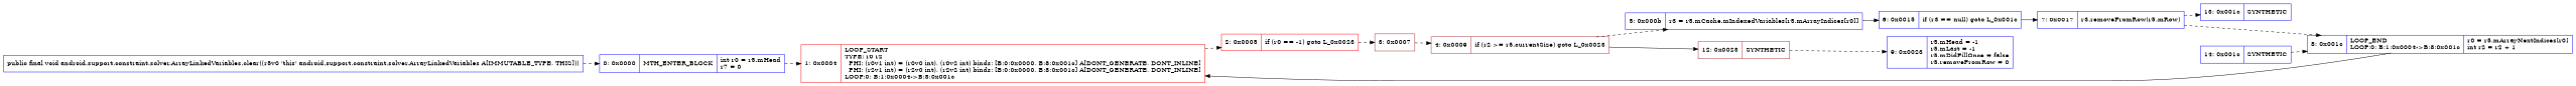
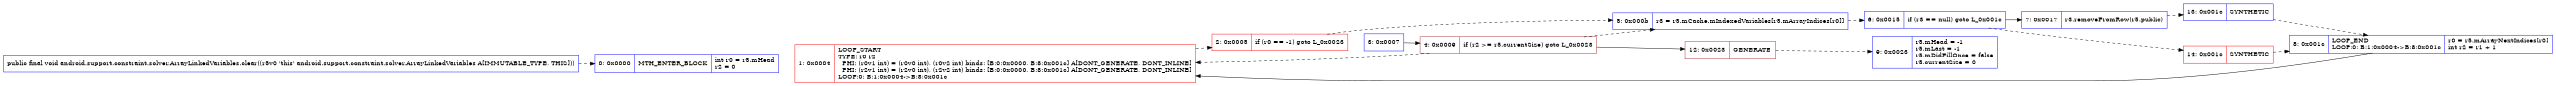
  digraph {
    rankdir=LR
    node [color=blue shape=record]
    edge [style=dashed]
-   n1 [label="{0\:\ 0x0000|MTH_ENTER_BLOCK\l|int r0 = r5.mHead\lr7 = 0\l}"]
+   n1 [label="{0\:\ 0x0000|MTH_ENTER_BLOCK\l|int r0 = r5.mHead\lr2 = 0\l}"]
    n2 [color=red label="{1\:\ 0x0004|LOOP_START\lTYPE: r0 r2 \l  PHI: (r0v1 int) = (r0v0 int), (r0v2 int) binds: [B:0:0x0000, B:8:0x001c] A[DONT_GENERATE, DONT_INLINE]\l  PHI: (r2v1 int) = (r2v0 int), (r2v2 int) binds: [B:0:0x0000, B:8:0x001c] A[DONT_GENERATE, DONT_INLINE]\lLOOP:0: B:1:0x0004\-\>B:8:0x001c\l}"]
    n3 [color=red label="{2\:\ 0x0005|if (r0 == \-1) goto L_0x0023\l}"]
-   n4 [color=brown label="{3\:\ 0x0007}"]
+   n4 [label="{3\:\ 0x0007}"]
    n5 [color=brown label="{4\:\ 0x0009|if (r2 \>= r5.currentSize) goto L_0x0023\l}"]
    n6 [label="{5\:\ 0x000b|r3 = r5.mCache.mIndexedVariables[r5.mArrayIndices[r0]]\l}"]
-   n7 [color=brown label="{12\:\ 0x0023|SYNTHETIC\l}"]
+   n7 [color=brown label="{12\:\ 0x0023|GENERATE\l}"]
    n8 [label="{6\:\ 0x0015|if (r3 == null) goto L_0x001c\l}"]
-   n9 [label="{9\:\ 0x0023|r5.mHead = \-1\lr5.mLast = \-1\lr5.mDidFillOnce = false\lr5.removeFromRow = 0\l}"]
-   n10 [label="{7\:\ 0x0017|r3.removeFromRow(r5.mRow)\l}"]
-   n11 [label="{14\:\ 0x001c|SYNTHETIC\l}"]
+   n9 [label="{9\:\ 0x0023|r5.mHead = \-1\lr5.mLast = \-1\lr5.mDidFillOnce = false\lr5.currentSize = 0\l}"]
+   n10 [label="{7\:\ 0x0017|r3.removeFromRow(r5.public)\l}"]
+   n11 [color=red label="{14\:\ 0x001c|SYNTHETIC\l}"]
    n12 [label="{13\:\ 0x001c|SYNTHETIC\l}"]
-   n13 [label="{8\:\ 0x001c|LOOP_END\lLOOP:0: B:1:0x0004\-\>B:8:0x001c\l|r0 = r5.mArrayNextIndices[r0]\lint r2 = r2 + 1\l}"]
+   n13 [label="{8\:\ 0x001c|LOOP_END\lLOOP:0: B:1:0x0004\-\>B:8:0x001c\l|r0 = r5.mArrayNextIndices[r0]\lint r2 = r1 + 1\l}"]
    n14 [label="{public final void android.support.constraint.solver.ArrayLinkedVariables.clear((r5v0 'this' android.support.constraint.solver.ArrayLinkedVariables A[IMMUTABLE_TYPE, THIS])) }"]
-   n1 -> n2
+   n5 -> n2
    n2 -> n3
-   n3 -> n4
-   n4 -> n5
+   n3 -> n6
+   n4 -> n5 [style=solid]
    n5 -> n6
    n5 -> n7 [style=solid]
-   n6 -> n8 [style=solid]
+   n6 -> n8
    n7 -> n9
    n8 -> n10 [style=solid]
+   n8 -> n11
    n10 -> n12
    n11 -> n13
-   n10 -> n13
+   n12 -> n13
    n13 -> n2 [style=solid]
    n14 -> n1
  }
